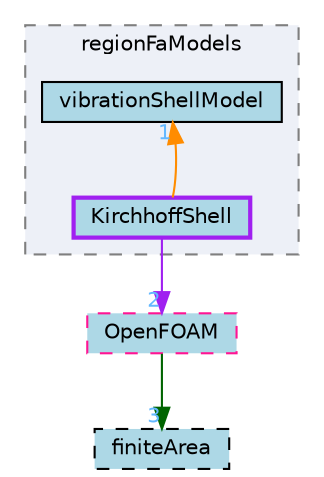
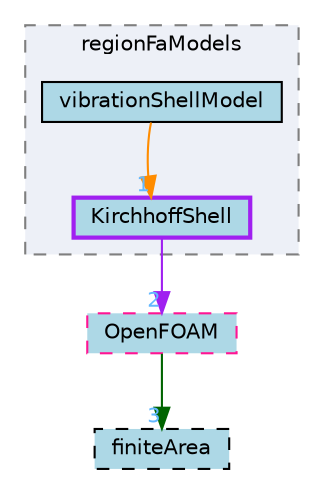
  digraph {
    compound=true
    node [color=black fillcolor=lightblue fontname=Helvetica fontsize=10 shape=box style="filled,dashed"]
    edge [fontcolor=steelblue1 fontname=Helvetica fontsize=10 labeldistance=1.5 labelfontname=Helvetica labelfontsize=10]
    n1 [height=0.2 label=vibrationShellModel style=filled width=0.4]
    n2 [color=purple height=0.2 label=KirchhoffShell style="filled,bold" width=0.4]
    n3 [color=deeppink height=0.2 label=OpenFOAM width=0.4]
    n4 [height=0.2 label=finiteArea width=0.4]
    subgraph cluster_1 {
      bgcolor="#edf0f7"
      fontname=Helvetica
      fontsize=10
      label=regionFaModels
      pencolor=grey50
      style="filled,dashed"
      n1
      n2
    }
-   n2 -> n1 [color=darkorange headlabel=1]
+   n1 -> n2 [color=darkorange headlabel=1]
    n2 -> n3 [color=purple headlabel=2]
    n3 -> n4 [color=darkgreen headlabel=3]
  }
